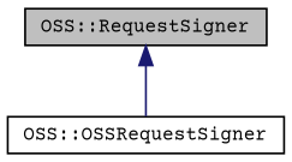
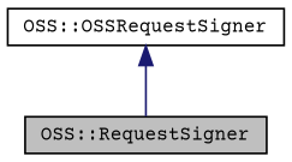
  digraph {
    fontname="Courier Prime"
    node [color=black fontname="Courier Prime" fontsize=10 shape=record style=filled]
    n1 [fillcolor=grey75 fontcolor=black height=0.2 label="OSS::RequestSigner" width=0.4]
    n2 [fillcolor=white height=0.2 label="OSS::OSSRequestSigner" width=0.4]
-   n1 -> n2 [color=midnightblue dir=back fontname="Courier Prime" fontsize=10 labelfontname=Helvetica labelfontsize=10 style=solid]
+   n2 -> n1 [color=midnightblue dir=back fontname="Courier Prime" fontsize=10 labelfontname=Helvetica labelfontsize=10 style=solid]
  }
